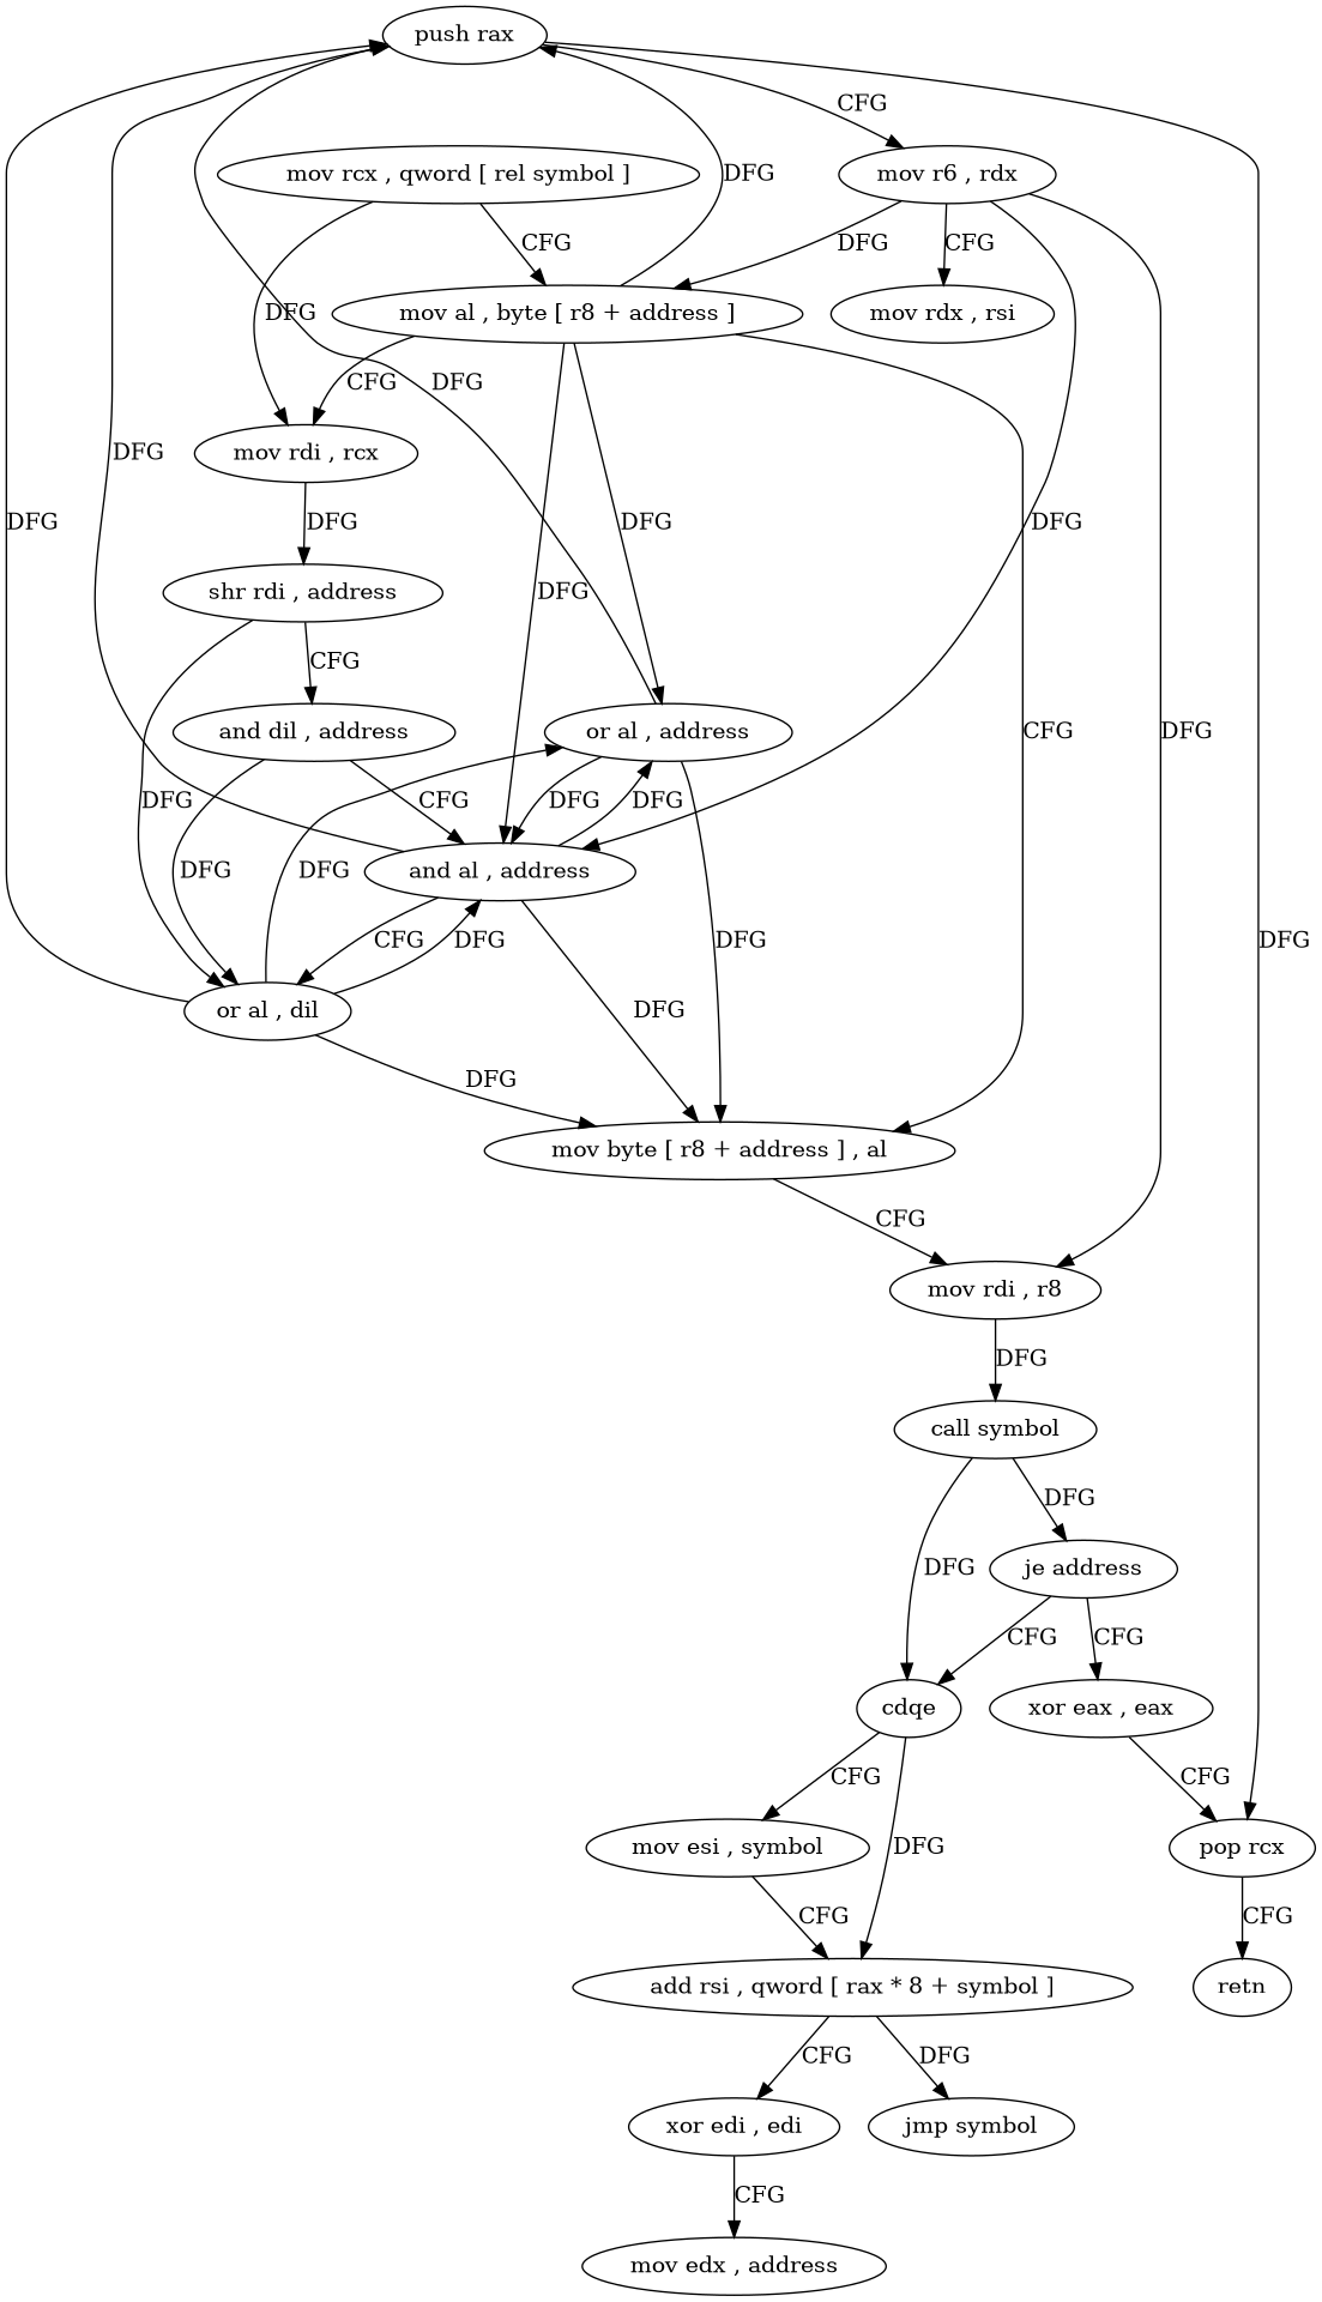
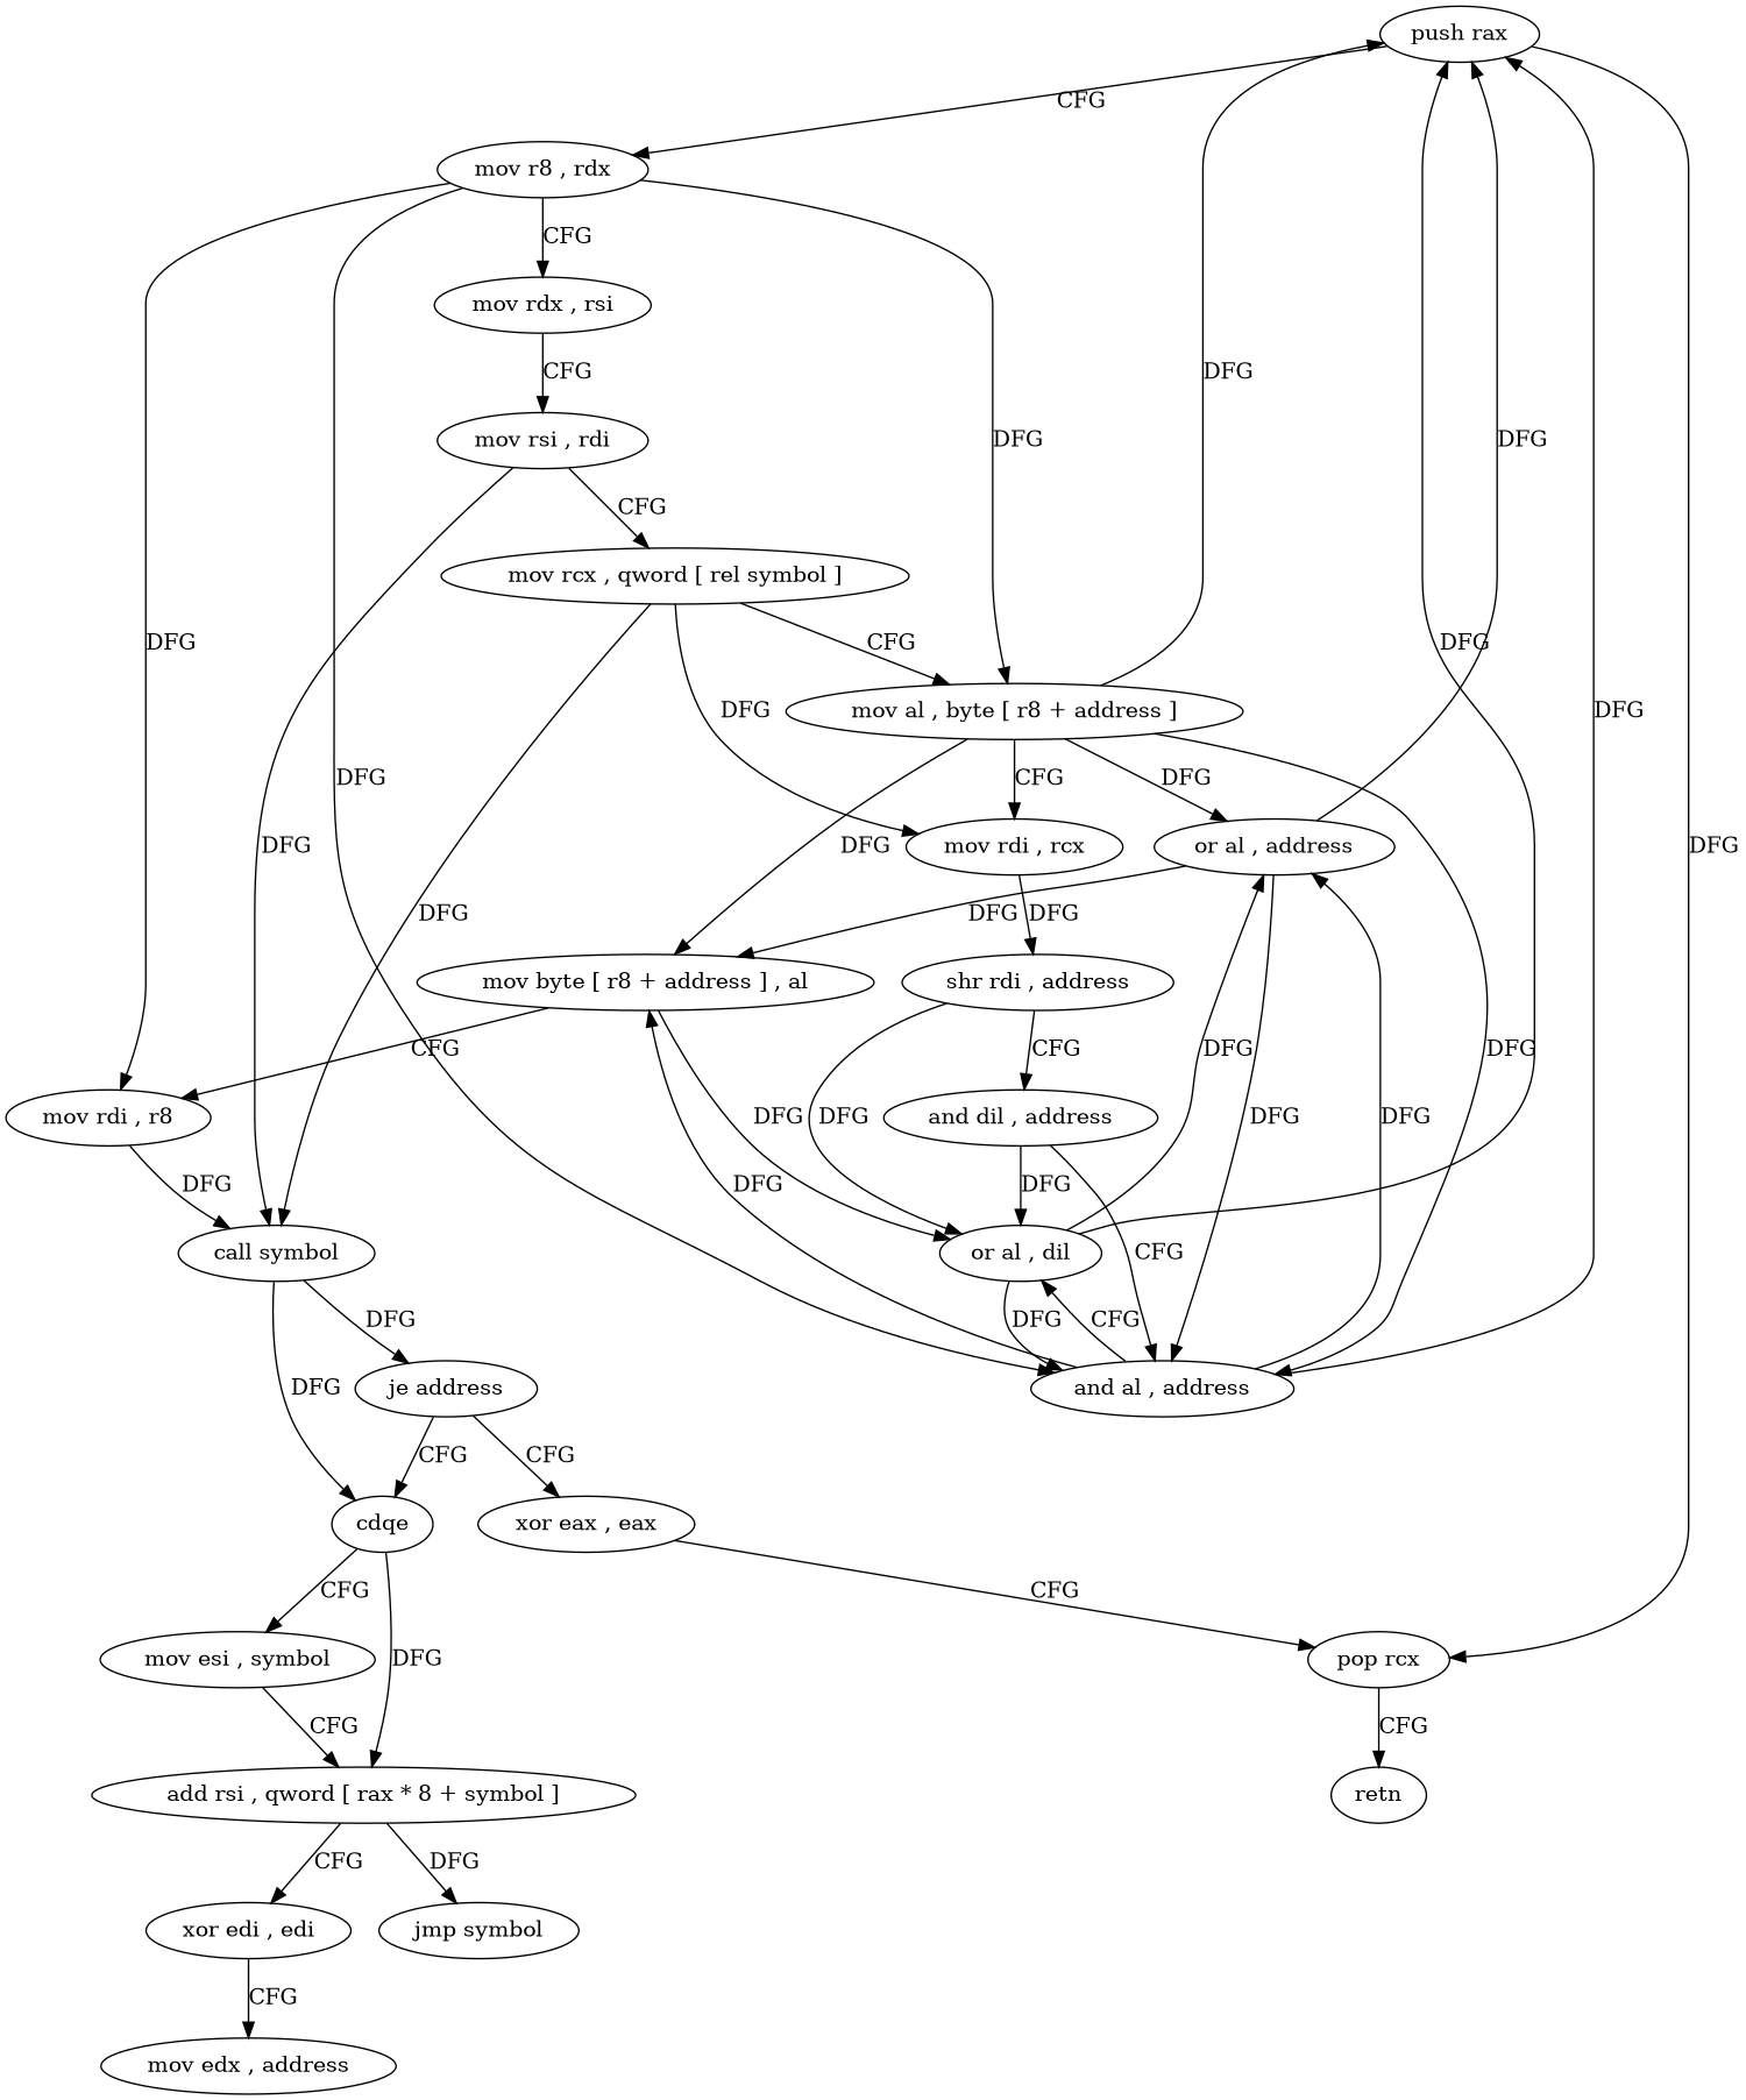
  digraph {
    fontname="DejaVu Serif"
    node [fontname="DejaVu Serif"]
    edge [fontname="DejaVu Serif"]
    n1 [label="push rax"]
-   n2 [label="mov r6 , rdx"]
+   n2 [label="mov r8 , rdx"]
    n3 [label="pop rcx"]
    n4 [label="mov rdx , rsi"]
    n5 [label="mov al , byte [ r8 + address ]"]
    n6 [label="mov rdi , r8"]
    n7 [label="and al , address"]
    n8 [label=retn]
+   n9 [label="mov rsi , rdi"]
    n10 [label="mov byte [ r8 + address ] , al"]
    n11 [label="mov rdi , rcx"]
    n12 [label="or al , address"]
    n13 [label="call symbol"]
    n14 [label="mov rcx , qword [ rel symbol ]"]
    n15 [label="je address"]
    n16 [label=cdqe]
    n17 [label="shr rdi , address"]
    n18 [label="or al , dil"]
    n19 [label="and dil , address"]
    n20 [label="xor eax , eax"]
    n21 [label="mov esi , symbol"]
    n22 [label="add rsi , qword [ rax * 8 + symbol ]"]
    n23 [label="xor edi , edi"]
    n24 [label="jmp symbol"]
    n25 [label="mov edx , address"]
    n1 -> n2 [label=CFG]
    n1 -> n3 [label=DFG]
    n2 -> n4 [label=CFG]
    n2 -> n5 [label=DFG]
    n2 -> n6 [label=DFG]
    n2 -> n7 [label=DFG]
    n3 -> n8 [label=CFG]
+   n4 -> n9 [label=CFG]
    n5 -> n1 [label=DFG]
    n5 -> n7 [label=DFG]
-   n5 -> n10 [label=CFG]
+   n5 -> n10 [label=DFG]
    n5 -> n11 [label=CFG]
    n5 -> n12 [label=DFG]
    n6 -> n13 [label=DFG]
    n7 -> n1 [label=DFG]
    n7 -> n10 [label=DFG]
    n7 -> n12 [label=DFG]
    n7 -> n18 [label=CFG]
+   n9 -> n13 [label=DFG]
+   n9 -> n14 [label=CFG]
    n10 -> n6 [label=CFG]
    n11 -> n17 [label=DFG]
    n12 -> n1 [label=DFG]
    n12 -> n7 [label=DFG]
    n12 -> n10 [label=DFG]
    n13 -> n15 [label=DFG]
    n13 -> n16 [label=DFG]
    n14 -> n5 [label=CFG]
    n14 -> n11 [label=DFG]
+   n14 -> n13 [label=DFG]
    n15 -> n16 [label=CFG]
    n15 -> n20 [label=CFG]
    n16 -> n21 [label=CFG]
    n16 -> n22 [label=DFG]
    n17 -> n18 [label=DFG]
    n17 -> n19 [label=CFG]
    n18 -> n1 [label=DFG]
    n18 -> n7 [label=DFG]
-   n18 -> n10 [label=DFG]
+   n10 -> n18 [label=DFG]
    n18 -> n12 [label=DFG]
    n19 -> n7 [label=CFG]
    n19 -> n18 [label=DFG]
    n20 -> n3 [label=CFG]
    n21 -> n22 [label=CFG]
    n22 -> n23 [label=CFG]
    n22 -> n24 [label=DFG]
    n23 -> n25 [label=CFG]
  }
